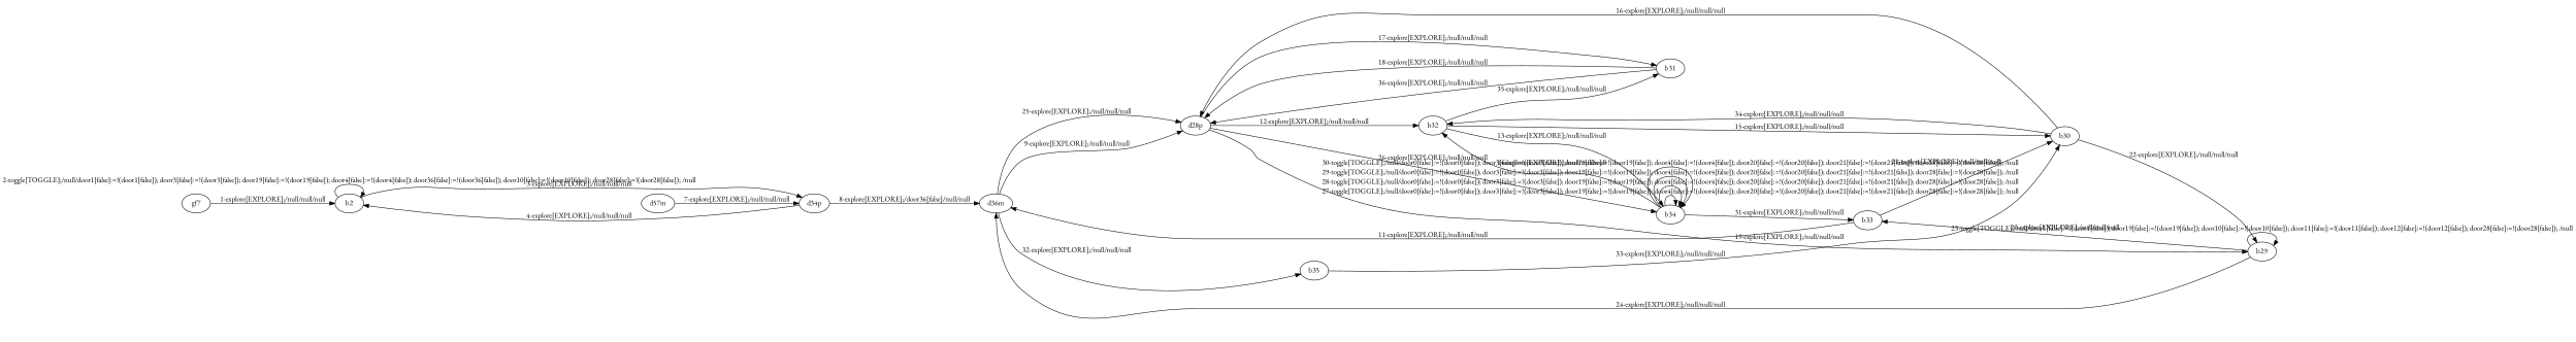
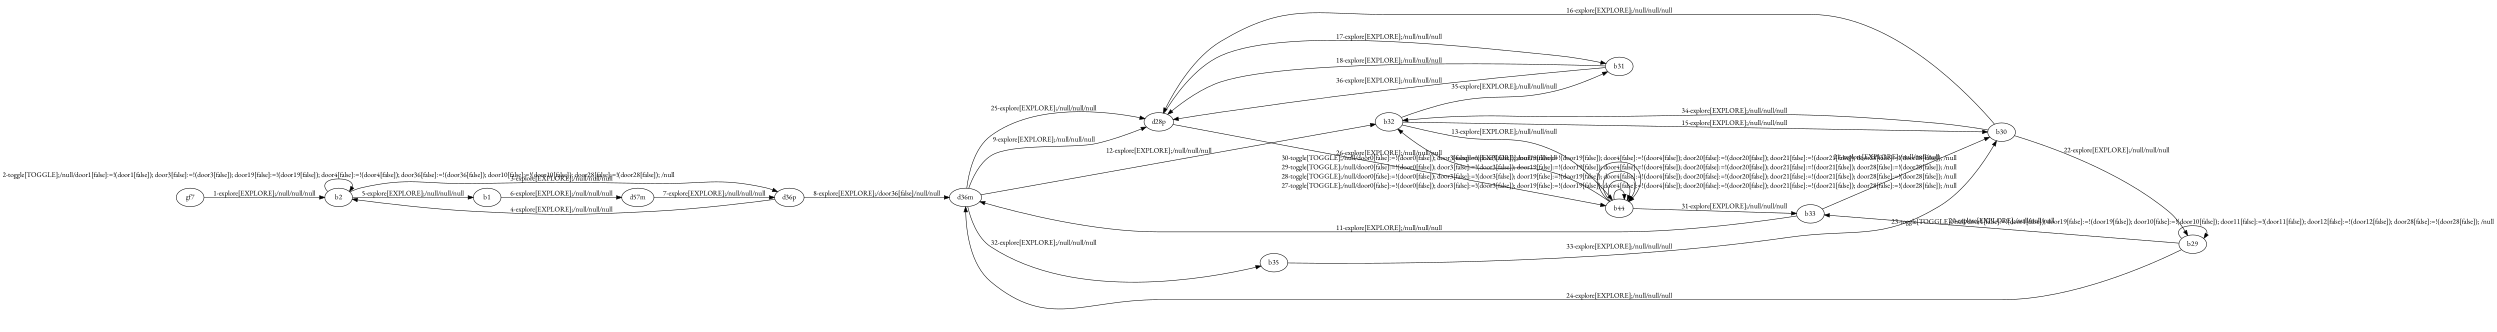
  digraph {
    fontname="EB Garamond"
    rankdir=LR
    node [fontname="EB Garamond"]
    edge [fontname="EB Garamond"]
    gf7
    b2
-   d36p [label=d34p]
+   d36p
+   b1
    d36m
    n6 [label=d57m]
    d28p
    b32
    b35
-   b34
+   b34 [label=b44]
    b31
    b29
    b30
    b33
    gf7 -> b2 [label="1-explore[EXPLORE];/null/null/null"]
    b2 -> b2 [label="2-toggle[TOGGLE];/null/door1[false]:=!(door1[false]); door3[false]:=!(door3[false]); door19[false]:=!(door19[false]); door4[false]:=!(door4[false]); door36[false]:=!(door36[false]); door10[false]:=!(door10[false]); door28[false]:=!(door28[false]); /null"]
    b2 -> d36p [label="3-explore[EXPLORE];/null/null/null"]
+   b2 -> b1 [label="5-explore[EXPLORE];/null/null/null"]
    d36p -> b2 [label="4-explore[EXPLORE];/null/null/null"]
    d36p -> d36m [label="8-explore[EXPLORE];/door36[false]/null/null"]
+   b1 -> n6 [label="6-explore[EXPLORE];/null/null/null"]
    d36m -> d28p [label="9-explore[EXPLORE];/null/null/null"]
    d36m -> d28p [label="25-explore[EXPLORE];/null/null/null"]
-   d28p -> b32 [label="12-explore[EXPLORE];/null/null/null"]
+   d36m -> b32 [label="12-explore[EXPLORE];/null/null/null"]
    d36m -> b35 [label="32-explore[EXPLORE];/null/null/null"]
    n6 -> d36p [label="7-explore[EXPLORE];/null/null/null"]
    d28p -> b34 [label="26-explore[EXPLORE];/null/null/null"]
    d28p -> b31 [label="17-explore[EXPLORE];/null/null/null"]
-   d28p -> b29 [label="19-explore[EXPLORE];/null/null/null"]
    b32 -> b34 [label="13-explore[EXPLORE];/null/null/null"]
    b32 -> b31 [label="35-explore[EXPLORE];/null/null/null"]
    b32 -> b30 [label="15-explore[EXPLORE];/null/null/null"]
    b35 -> b30 [label="33-explore[EXPLORE];/null/null/null"]
    b34 -> b32 [label="14-explore[EXPLORE];/null/null/null"]
    b34 -> b34 [label="27-toggle[TOGGLE];/null/door0[false]:=!(door0[false]); door3[false]:=!(door3[false]); door19[false]:=!(door19[false]); door4[false]:=!(door4[false]); door20[false]:=!(door20[false]); door21[false]:=!(door21[false]); door28[false]:=!(door28[false]); /null"]
    b34 -> b34 [label="28-toggle[TOGGLE];/null/door0[false]:=!(door0[false]); door3[false]:=!(door3[false]); door19[false]:=!(door19[false]); door4[false]:=!(door4[false]); door20[false]:=!(door20[false]); door21[false]:=!(door21[false]); door28[false]:=!(door28[false]); /null"]
    b34 -> b34 [label="29-toggle[TOGGLE];/null/door0[false]:=!(door0[false]); door3[false]:=!(door3[false]); door19[false]:=!(door19[false]); door4[false]:=!(door4[false]); door20[false]:=!(door20[false]); door21[false]:=!(door21[false]); door28[false]:=!(door28[false]); /null"]
    b34 -> b34 [label="30-toggle[TOGGLE];/null/door0[false]:=!(door0[false]); door3[false]:=!(door3[false]); door19[false]:=!(door19[false]); door4[false]:=!(door4[false]); door20[false]:=!(door20[false]); door21[false]:=!(door21[false]); door28[false]:=!(door28[false]); /null"]
    b34 -> b33 [label="31-explore[EXPLORE];/null/null/null"]
    b31 -> d28p [label="18-explore[EXPLORE];/null/null/null"]
    b31 -> d28p [label="36-explore[EXPLORE];/null/null/null"]
    b29 -> d36m [label="24-explore[EXPLORE];/null/null/null"]
    b29 -> b29 [label="23-toggle[TOGGLE];/null/door1[false]:=!(door1[false]); door19[false]:=!(door19[false]); door10[false]:=!(door10[false]); door11[false]:=!(door11[false]); door12[false]:=!(door12[false]); door28[false]:=!(door28[false]); /null"]
    b29 -> b33 [label="20-explore[EXPLORE];/null/null/null"]
    b30 -> d28p [label="16-explore[EXPLORE];/null/null/null"]
    b30 -> b32 [label="34-explore[EXPLORE];/null/null/null"]
    b30 -> b29 [label="22-explore[EXPLORE];/null/null/null"]
    b33 -> d36m [label="11-explore[EXPLORE];/null/null/null"]
    b33 -> b30 [label="21-explore[EXPLORE];/null/null/null"]
  }
